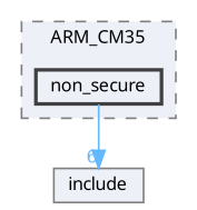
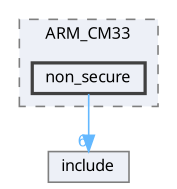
  digraph {
    compound=true
    fontname="Noto Sans"
    node [fillcolor="#edf0f7" fontname="Noto Sans" fontsize=10 shape=box]
    n1 [color=grey25 height=0.2 label=non_secure style="filled,bold" width=0.4]
    n2 [color=grey50 height=0.2 label=include style=filled width=0.4]
    subgraph cluster_1 {
      bgcolor="#edf0f7"
      fontsize=10
-     label=ARM_CM35
+     label=ARM_CM33
      pencolor=grey50
      style="filled,dashed"
      n1
    }
    n1 -> n2 [color=steelblue1 fontcolor=steelblue1 fontname="Noto Sans" fontsize=10 headlabel=6 labeldistance=1.5 labelfontname=Helvetica labelfontsize=10]
  }
